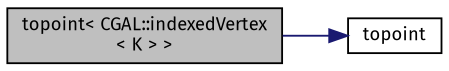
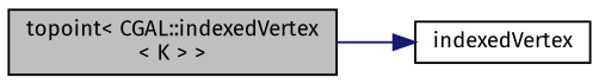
  digraph {
    rankdir=LR
    fontname="Fira Sans"
    node [color=black fontname="Fira Sans" fontsize=10 shape=record]
    n1 [fillcolor=grey75 fontcolor=black height=0.2 label="topoint\< CGAL::indexedVertex\l\< K \> \>" style=filled width=0.4]
-   n2 [height=0.2 label=topoint width=0.4]
+   n2 [height=0.2 label=indexedVertex width=0.4]
    n1 -> n2 [color=midnightblue fontname="Fira Sans" fontsize=10 labelfontname=FreeSans labelfontsize=10 style=solid]
  }
